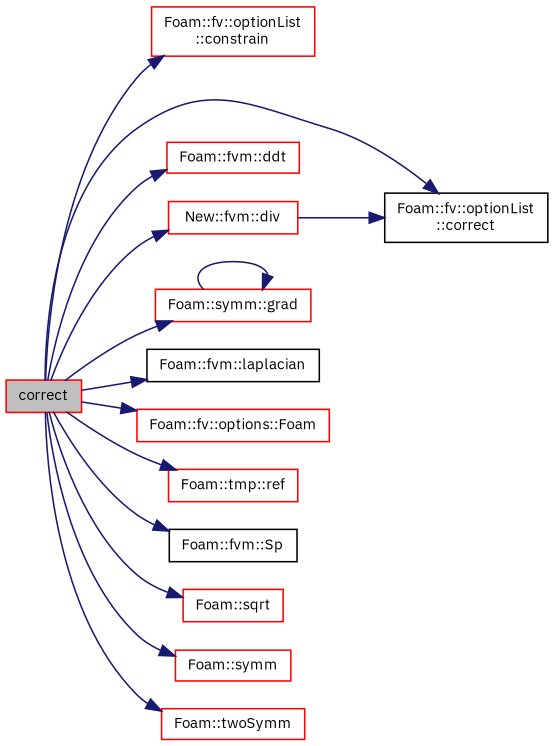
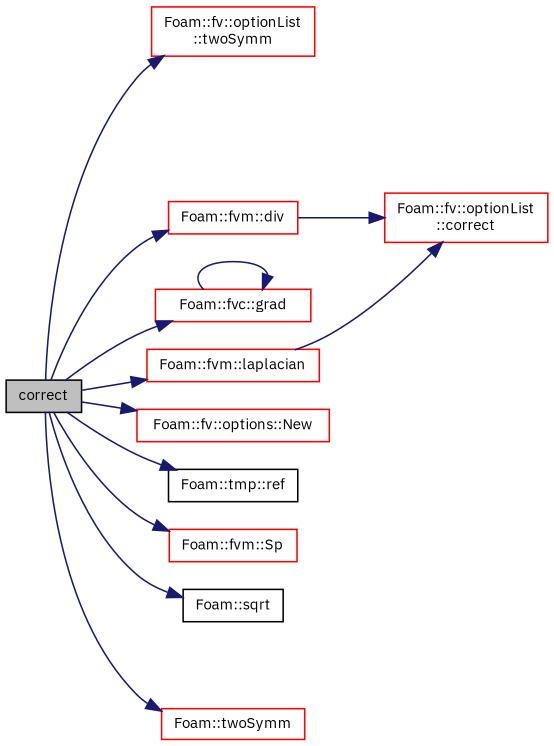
  digraph {
    fontname="IBM Plex Sans"
    rankdir=LR
    node [color=red fontname="IBM Plex Sans" fontsize=10 shape=record]
    edge [color=midnightblue fontname="IBM Plex Sans" fontsize=10 labelfontname=Helvetica labelfontsize=10 style=solid]
-   n1 [fillcolor=grey75 fontcolor=black height=0.2 label=correct style=filled width=0.4]
-   n2 [height=0.2 label="Foam::fv::optionList\l::constrain" width=0.4]
-   n3 [color=black height=0.2 label="Foam::fv::optionList\l::correct" width=0.4]
-   n4 [height=0.2 label="Foam::fvm::ddt" width=0.4]
-   n5 [height=0.2 label="New::fvm::div" width=0.4]
-   n6 [height=0.2 label="Foam::symm::grad" width=0.4]
-   n7 [color=black height=0.2 label="Foam::fvm::laplacian" width=0.4]
-   n8 [height=0.2 label="Foam::fv::options::Foam" width=0.4]
-   n9 [height=0.2 label="Foam::tmp::ref" width=0.4]
-   n10 [color=black height=0.2 label="Foam::fvm::Sp" width=0.4]
-   n11 [height=0.2 label="Foam::sqrt" width=0.4]
-   n12 [height=0.2 label="Foam::symm" width=0.4]
+   n1 [color=black fillcolor=grey75 fontcolor=black height=0.2 label=correct style=filled width=0.4]
+   n2 [height=0.2 label="Foam::fv::optionList\l::twoSymm" width=0.4]
+   n3 [height=0.2 label="Foam::fv::optionList\l::correct" width=0.4]
+   n5 [height=0.2 label="Foam::fvm::div" width=0.4]
+   n6 [height=0.2 label="Foam::fvc::grad" width=0.4]
+   n7 [height=0.2 label="Foam::fvm::laplacian" width=0.4]
+   n8 [height=0.2 label="Foam::fv::options::New" width=0.4]
+   n9 [color=black height=0.2 label="Foam::tmp::ref" width=0.4]
+   n10 [height=0.2 label="Foam::fvm::Sp" width=0.4]
+   n11 [color=black height=0.2 label="Foam::sqrt" width=0.4]
    n13 [height=0.2 label="Foam::twoSymm" width=0.4]
    n1 -> n2
-   n1 -> n3
-   n1 -> n4
+   n7 -> n3
    n1 -> n5
    n1 -> n6
    n1 -> n7
    n1 -> n8
    n1 -> n9
    n1 -> n10
    n1 -> n11
-   n1 -> n12
    n1 -> n13
    n5 -> n3
    n6 -> n6
  }
